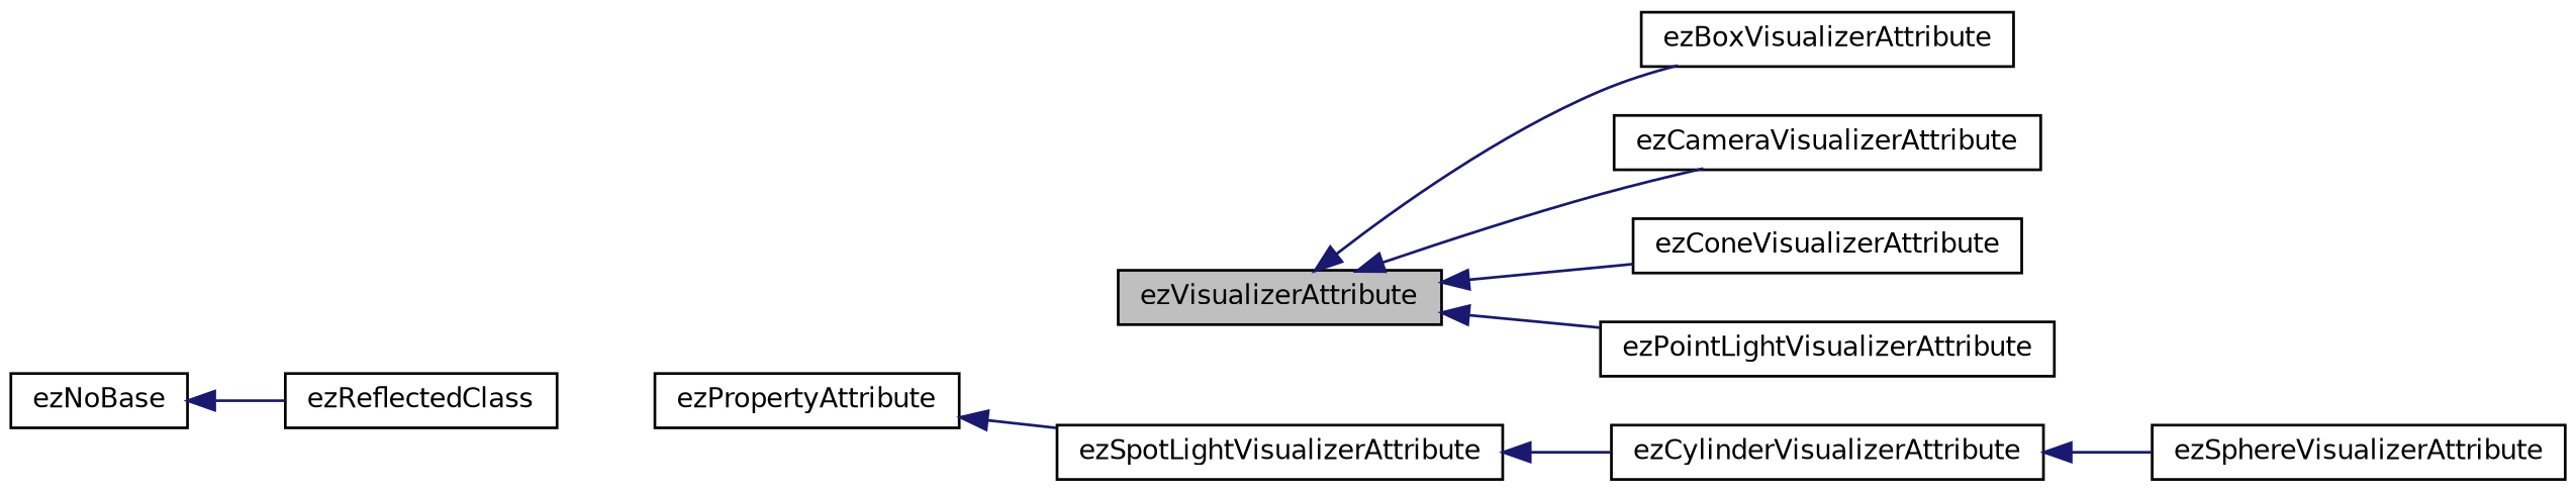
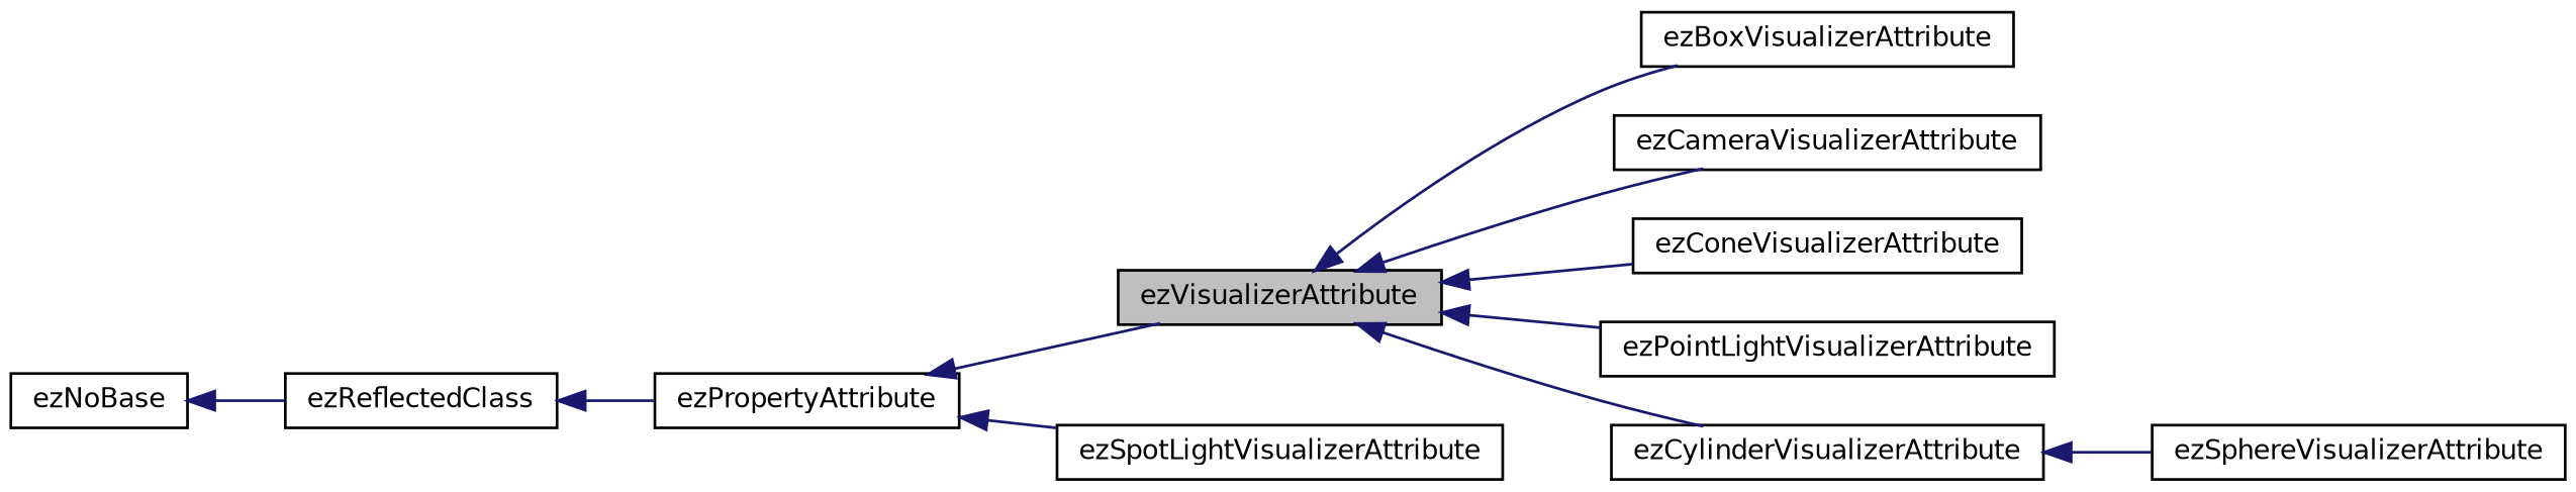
  digraph {
    rankdir=LR
    node [color=black fillcolor=white fontname=Helvetica fontsize=10 shape=record style=filled]
    edge [color=midnightblue dir=back fontname=Helvetica fontsize=10 labelfontname=Helvetica labelfontsize=10 style=solid]
    n1 [fillcolor=grey75 fontcolor=black height=0.2 label=ezVisualizerAttribute width=0.4]
    n2 [height=0.2 label=ezBoxVisualizerAttribute width=0.4]
    n3 [height=0.2 label=ezCameraVisualizerAttribute width=0.4]
    n4 [height=0.2 label=ezConeVisualizerAttribute width=0.4]
    n5 [height=0.2 label=ezCylinderVisualizerAttribute width=0.4]
    n6 [height=0.2 label=ezPointLightVisualizerAttribute width=0.4]
    n7 [height=0.2 label=ezSphereVisualizerAttribute width=0.4]
    n8 [height=0.2 label=ezSpotLightVisualizerAttribute width=0.4]
    n9 [height=0.2 label=ezPropertyAttribute width=0.4]
    n10 [height=0.2 label=ezReflectedClass width=0.4]
    n11 [height=0.2 label=ezNoBase width=0.4]
    n1 -> n2
    n1 -> n3
    n1 -> n4
-   n8 -> n5
+   n1 -> n5
    n1 -> n6
    n5 -> n7
+   n9 -> n1
    n9 -> n8
+   n10 -> n9
    n11 -> n10
  }
